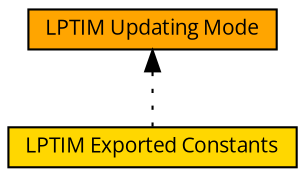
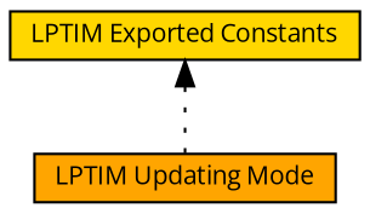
  digraph {
    rankdir=TB
    fontname="Open Sans"
    node [color=black fontname="Open Sans" fontsize=10 shape=record style=filled]
    n1 [fillcolor=orange fontcolor=black height=0.2 label="LPTIM Updating Mode" width=0.4]
    n2 [fillcolor=gold height=0.2 label="LPTIM Exported Constants" width=0.4]
-   n1 -> n2 [dir=back fontname="Open Sans" fontsize=10 labelfontname=Helvetica labelfontsize=10 shape=plaintext style=dotted]
+   n2 -> n1 [dir=back fontname="Open Sans" fontsize=10 labelfontname=Helvetica labelfontsize=10 shape=plaintext style=dotted]
  }
